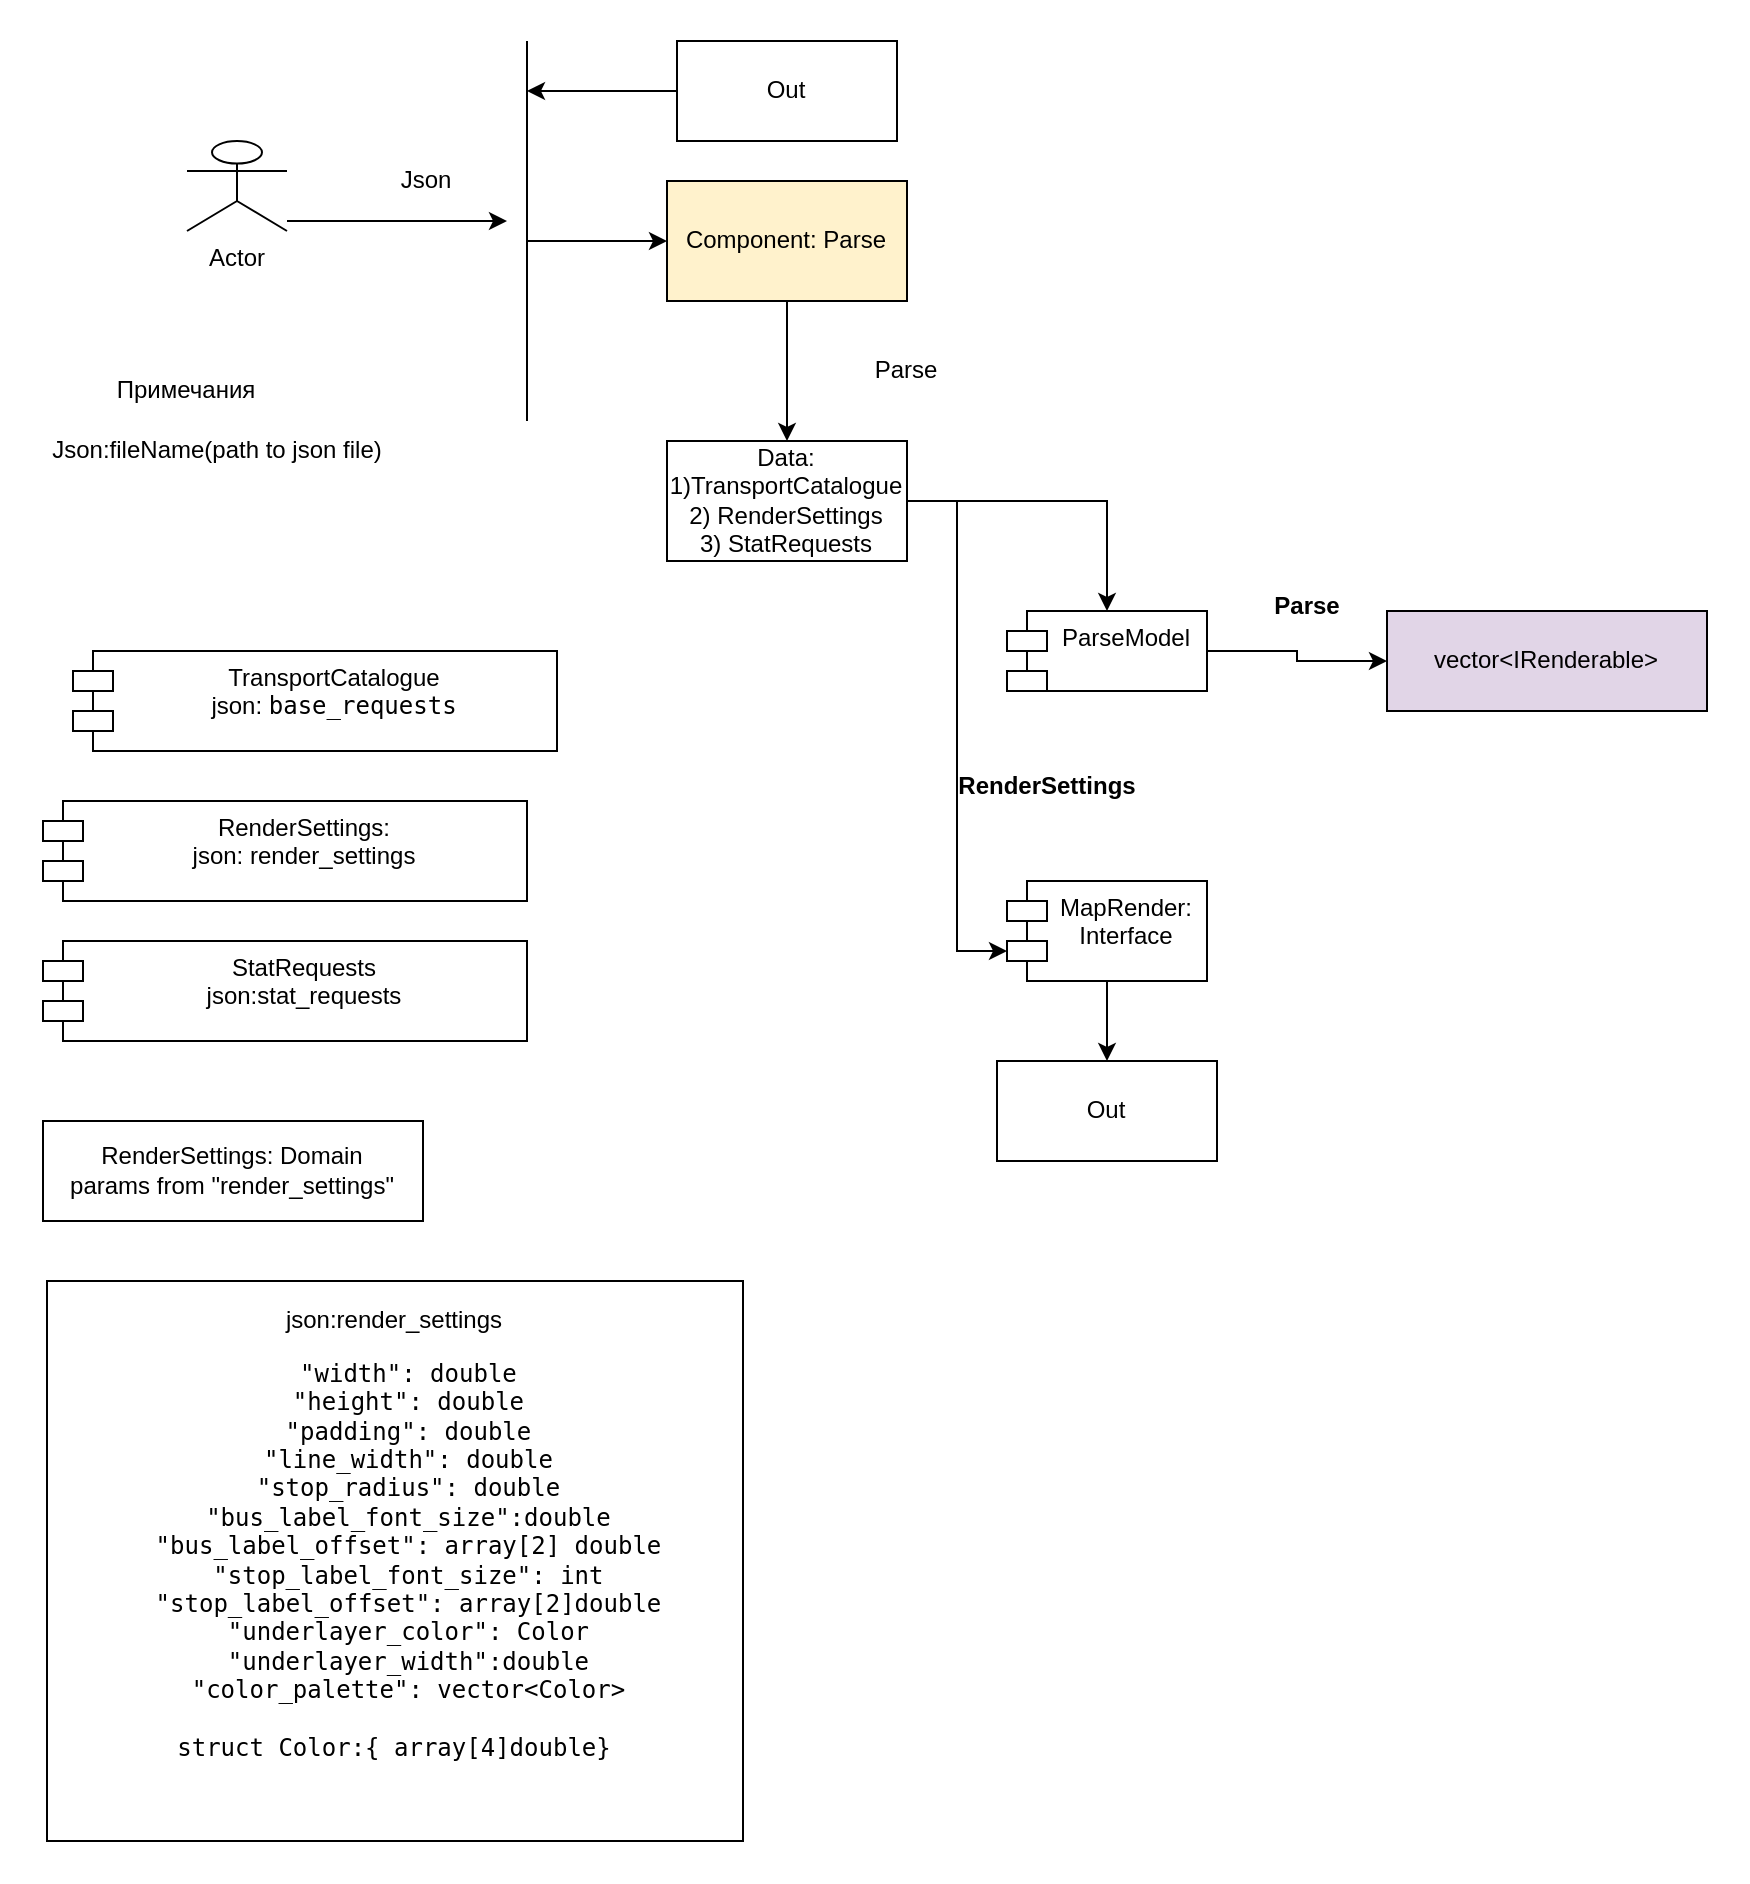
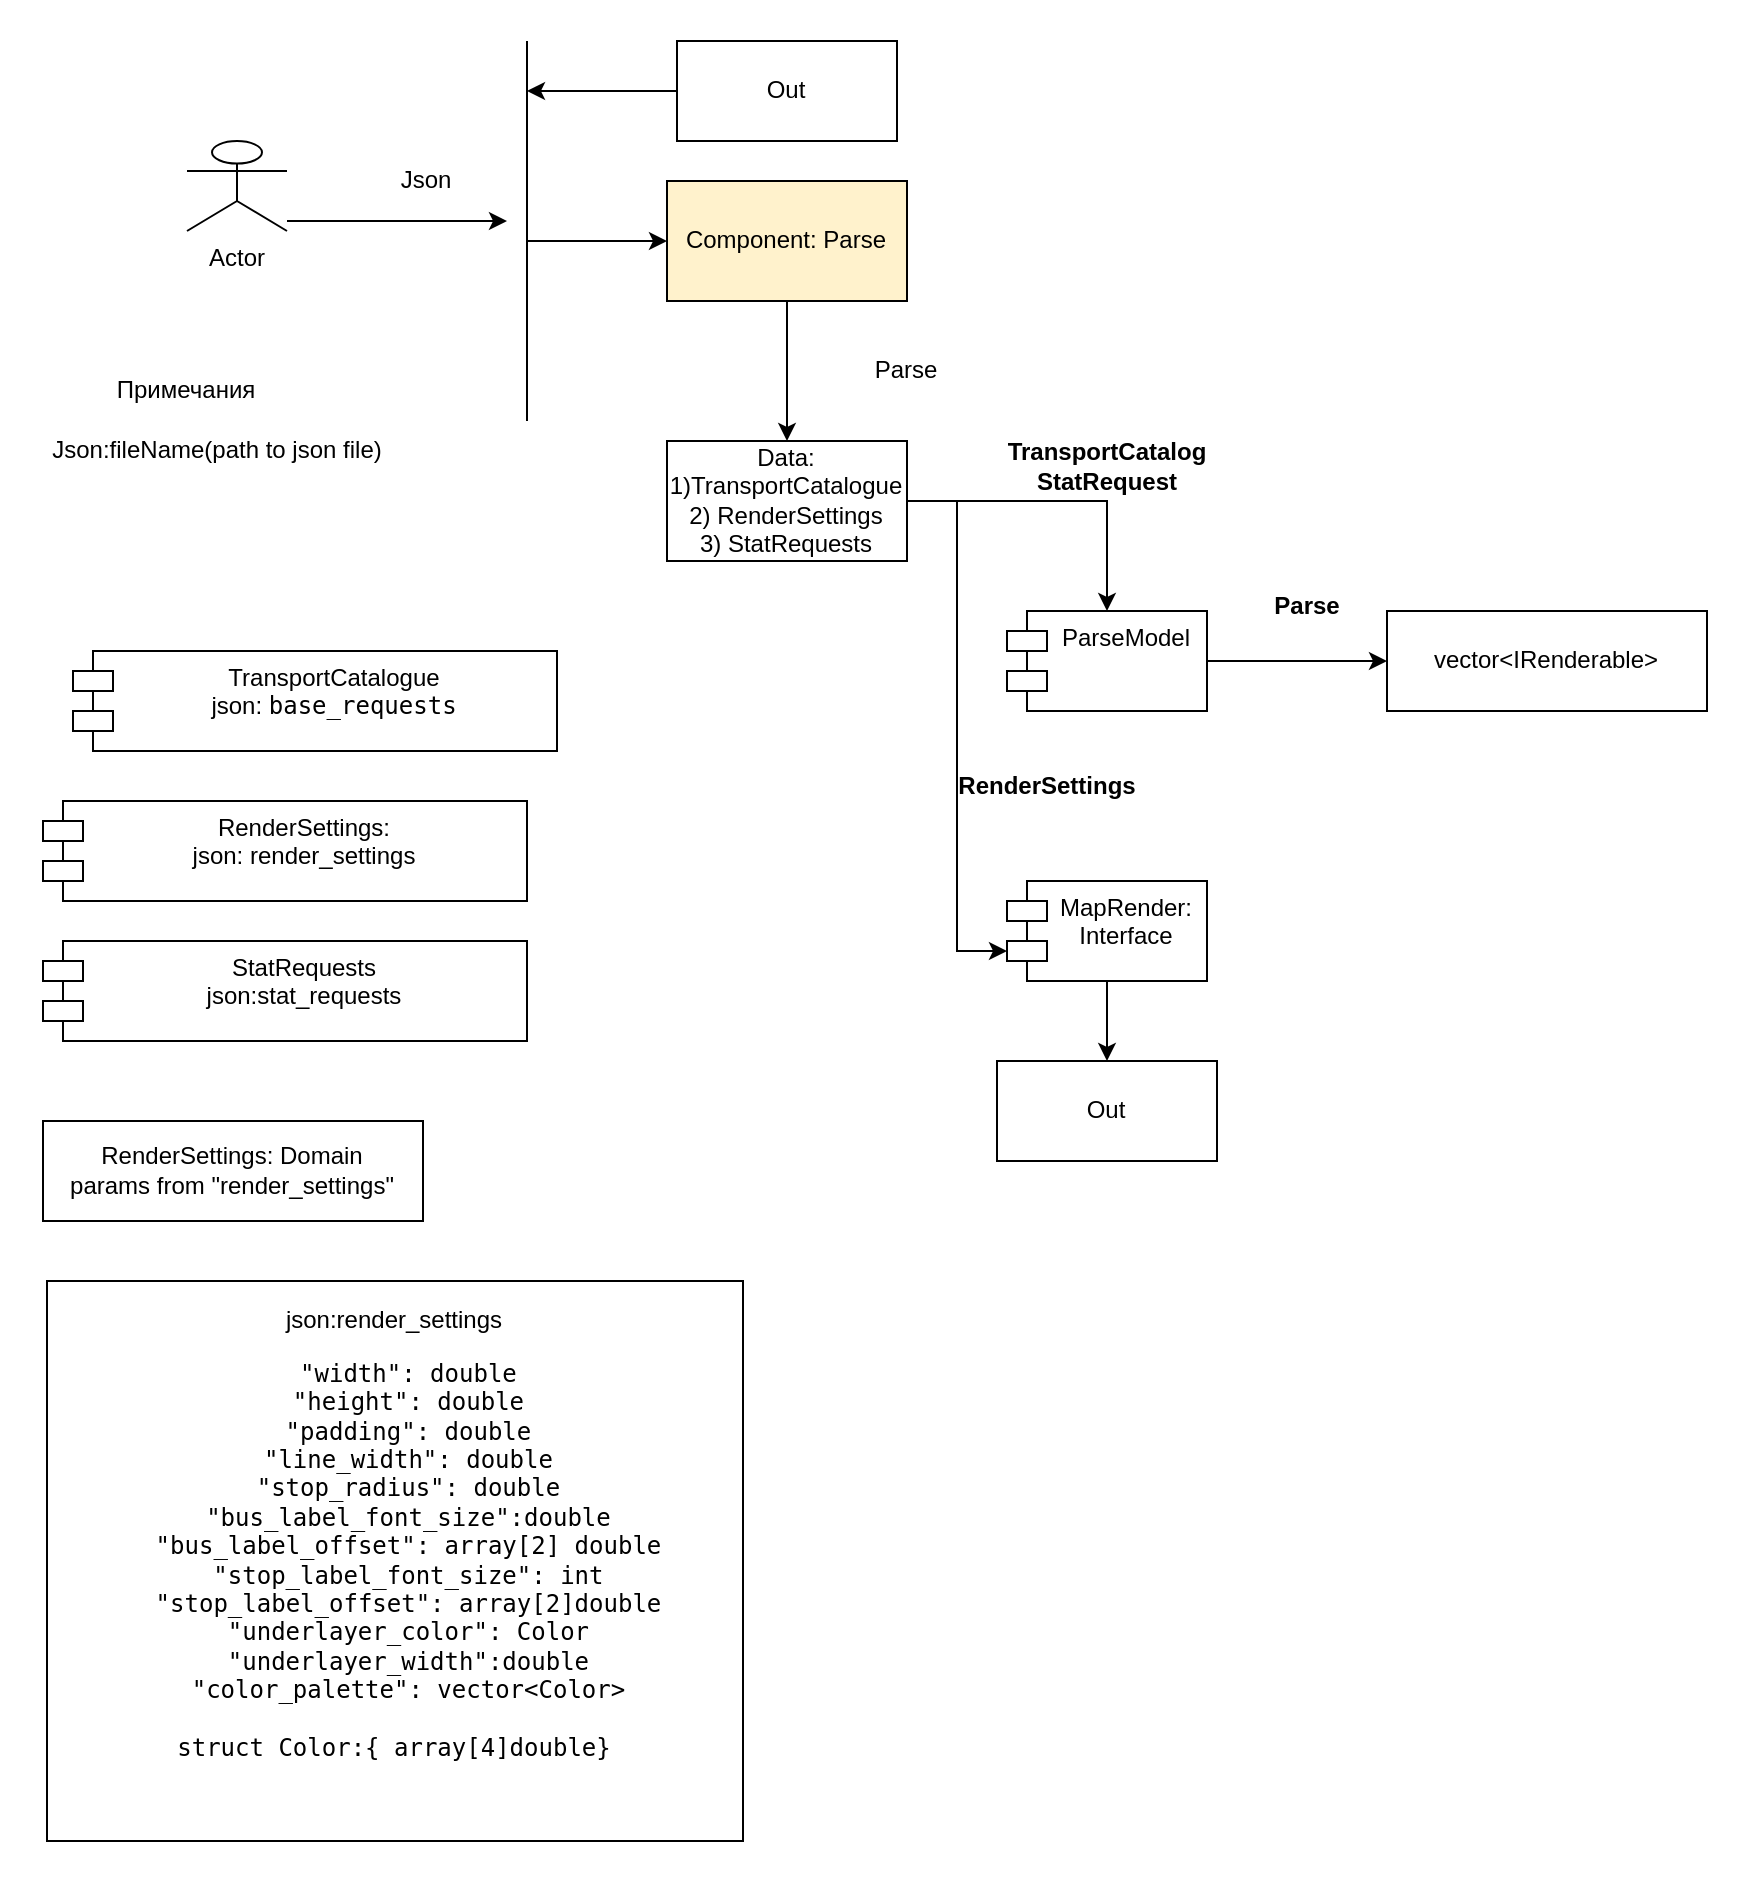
  <mxCell id="0" />
  <mxCell id="1" parent="0" />
  <mxCell id="2" value="Actor" style="shape=umlActor;verticalLabelPosition=bottom;verticalAlign=top;html=1;outlineConnect=0;" vertex="1" parent="1"><mxGeometry x="93" y="70" width="50" height="45" as="geometry" /></mxCell>
  <mxCell id="3" value="" style="endArrow=classic;html=1;rounded=0;" edge="1" parent="1"><mxGeometry width="50" height="50" relative="1" as="geometry"><mxPoint x="143" y="110" as="sourcePoint" /><mxPoint x="253" y="110" as="targetPoint" /></mxGeometry></mxCell>
  <mxCell id="4" value="Json" style="text;html=1;align=center;verticalAlign=middle;whiteSpace=wrap;rounded=0;" vertex="1" parent="1"><mxGeometry x="183" y="75" width="60" height="30" as="geometry" /></mxCell>
  <mxCell id="5" value="Json:fileName(path to json file)" style="text;html=1;align=center;verticalAlign=middle;whiteSpace=wrap;rounded=0;" vertex="1" parent="1"><mxGeometry x="20.5" y="210" width="175" height="30" as="geometry" /></mxCell>
  <mxCell id="6" value="Примечания" style="text;html=1;align=center;verticalAlign=middle;whiteSpace=wrap;rounded=0;" vertex="1" parent="1"><mxGeometry x="63" y="180" width="60" height="30" as="geometry" /></mxCell>
  <mxCell id="7" value="" style="endArrow=none;html=1;rounded=0;" edge="1" parent="1"><mxGeometry width="50" height="50" relative="1" as="geometry"><mxPoint x="263" y="210" as="sourcePoint" /><mxPoint x="263" y="20" as="targetPoint" /></mxGeometry></mxCell>
  <mxCell id="8" style="edgeStyle=orthogonalEdgeStyle;rounded=0;orthogonalLoop=1;jettySize=auto;html=1;entryX=0.5;entryY=0;entryDx=0;entryDy=0;" edge="1" parent="1" source="9" target="12"><mxGeometry relative="1" as="geometry" /></mxCell>
  <mxCell id="9" value="Component: Parse" style="rounded=0;whiteSpace=wrap;html=1;fillColor=#fff2cc;" vertex="1" parent="1"><mxGeometry x="333" y="90" width="120" height="60" as="geometry" /></mxCell>
  <mxCell id="10" value="" style="endArrow=classic;html=1;rounded=0;entryX=0;entryY=0.5;entryDx=0;entryDy=0;" edge="1" parent="1" target="9"><mxGeometry width="50" height="50" relative="1" as="geometry"><mxPoint x="263" y="120" as="sourcePoint" /><mxPoint x="313" y="70" as="targetPoint" /></mxGeometry></mxCell>
  <mxCell id="11" style="edgeStyle=orthogonalEdgeStyle;rounded=0;orthogonalLoop=1;jettySize=auto;html=1;" edge="1" parent="1" source="12" target="21"><mxGeometry relative="1" as="geometry" /></mxCell>
  <mxCell id="12" value="Data:&lt;br&gt;1)TransportCatalogue&lt;br&gt;2) RenderSettings&lt;br&gt;3) StatRequests" style="rounded=0;whiteSpace=wrap;html=1;" vertex="1" parent="1"><mxGeometry x="333" y="220" width="120" height="60" as="geometry" /></mxCell>
  <mxCell id="13" value="TransportCatalogue&lt;br&gt;json: &lt;code class=&quot;code-block__code json&quot;&gt;base_requests&lt;/code&gt;" style="shape=module;align=left;spacingLeft=20;align=center;verticalAlign=top;whiteSpace=wrap;html=1;" vertex="1" parent="1"><mxGeometry x="36" y="325" width="242" height="50" as="geometry" /></mxCell>
  <mxCell id="14" value="&lt;div&gt;RenderSettings:&lt;/div&gt;&lt;div&gt;json: render_settings&lt;br&gt;&lt;/div&gt;" style="shape=module;align=left;spacingLeft=20;align=center;verticalAlign=top;whiteSpace=wrap;html=1;" vertex="1" parent="1"><mxGeometry x="21" y="400" width="242" height="50" as="geometry" /></mxCell>
  <mxCell id="15" value="StatRequests&lt;br&gt;json:stat_requests" style="shape=module;align=left;spacingLeft=20;align=center;verticalAlign=top;whiteSpace=wrap;html=1;" vertex="1" parent="1"><mxGeometry x="21" y="470" width="242" height="50" as="geometry" /></mxCell>
  <mxCell id="16" value="" style="ellipse;whiteSpace=wrap;html=1;align=center;aspect=fixed;fillColor=none;strokeColor=none;resizable=0;perimeter=centerPerimeter;rotatable=0;allowArrows=0;points=[];outlineConnect=1;" vertex="1" parent="1"><mxGeometry x="313" y="345" width="10" height="10" as="geometry" /></mxCell>
  <mxCell id="17" value="RenderSettings: Domain&lt;br&gt;params from &quot;render_settings&quot;" style="html=1;whiteSpace=wrap;" vertex="1" parent="1"><mxGeometry x="21" y="560" width="190" height="50" as="geometry" /></mxCell>
  <mxCell id="18" value="json:render_settings&lt;br&gt;&lt;pre class=&quot;code-block__code-wrapper&quot;&gt;&lt;code class=&quot;code-block__code json&quot;&gt;  &quot;width&quot;: double&lt;br&gt;  &quot;height&quot;: double&lt;br&gt;  &quot;padding&quot;: double&lt;br&gt;  &quot;line_width&quot;: double&lt;br&gt;  &quot;stop_radius&quot;: double&lt;br&gt;  &quot;bus_label_font_size&quot;:double&lt;br&gt;  &quot;bus_label_offset&quot;: array[2] double&lt;br&gt;  &quot;stop_label_font_size&quot;: int&lt;br&gt;  &quot;stop_label_offset&quot;: array[2]double&lt;br&gt;  &quot;underlayer_color&quot;: Color&lt;br&gt;  &quot;underlayer_width&quot;:double&lt;br&gt;  &quot;color_palette&quot;: vector&amp;lt;Color&amp;gt;&lt;br&gt;&lt;br&gt;struct Color:{ array[4]double}&lt;br&gt; &lt;/code&gt;&lt;/pre&gt;" style="html=1;whiteSpace=wrap;" vertex="1" parent="1"><mxGeometry x="23" y="640" width="348" height="280" as="geometry" /></mxCell>
  <mxCell id="19" value="Parse" style="text;html=1;align=center;verticalAlign=middle;whiteSpace=wrap;rounded=0;" vertex="1" parent="1"><mxGeometry x="423" y="170" width="60" height="30" as="geometry" /></mxCell>
  <mxCell id="20" style="edgeStyle=orthogonalEdgeStyle;rounded=0;orthogonalLoop=1;jettySize=auto;html=1;" edge="1" parent="1" source="21" target="23"><mxGeometry relative="1" as="geometry" /></mxCell>
- <mxCell id="21" value="ParseModel" style="shape=module;align=left;spacingLeft=20;align=center;verticalAlign=top;whiteSpace=wrap;html=1;" vertex="1" parent="1"><mxGeometry x="503" y="305" width="100" height="40" as="geometry" /></mxCell>
- <mxCell id="23" value="vector&amp;lt;IRenderable&amp;gt;" style="html=1;whiteSpace=wrap;fillColor=#e1d5e7;" vertex="1" parent="1"><mxGeometry x="693" y="305" width="160" height="50" as="geometry" /></mxCell>
+ <mxCell id="21" value="ParseModel" style="shape=module;align=left;spacingLeft=20;align=center;verticalAlign=top;whiteSpace=wrap;html=1;" vertex="1" parent="1"><mxGeometry x="503" y="305" width="100" height="50" as="geometry" /></mxCell>
+ <mxCell id="22" value="TransportCatalog&lt;br&gt;StatRequest" style="text;align=center;fontStyle=1;verticalAlign=middle;spacingLeft=3;spacingRight=3;strokeColor=none;rotatable=0;points=[[0,0.5],[1,0.5]];portConstraint=eastwest;html=1;" vertex="1" parent="1"><mxGeometry x="513" y="220" width="80" height="26" as="geometry" /></mxCell>
+ <mxCell id="23" value="vector&amp;lt;IRenderable&amp;gt;" style="html=1;whiteSpace=wrap;" vertex="1" parent="1"><mxGeometry x="693" y="305" width="160" height="50" as="geometry" /></mxCell>
  <mxCell id="24" value="Parse" style="text;align=center;fontStyle=1;verticalAlign=middle;spacingLeft=3;spacingRight=3;strokeColor=none;rotatable=0;points=[[0,0.5],[1,0.5]];portConstraint=eastwest;html=1;" vertex="1" parent="1"><mxGeometry x="613" y="290" width="80" height="26" as="geometry" /></mxCell>
  <mxCell id="25" style="edgeStyle=orthogonalEdgeStyle;rounded=0;orthogonalLoop=1;jettySize=auto;html=1;entryX=0.5;entryY=0;entryDx=0;entryDy=0;" edge="1" parent="1" source="26" target="29"><mxGeometry relative="1" as="geometry" /></mxCell>
  <mxCell id="26" value="MapRender: Interface" style="shape=module;align=left;spacingLeft=20;align=center;verticalAlign=top;whiteSpace=wrap;html=1;" vertex="1" parent="1"><mxGeometry x="503" y="440" width="100" height="50" as="geometry" /></mxCell>
  <mxCell id="27" style="edgeStyle=orthogonalEdgeStyle;rounded=0;orthogonalLoop=1;jettySize=auto;html=1;entryX=0;entryY=0;entryDx=0;entryDy=35;entryPerimeter=0;" edge="1" parent="1" source="12" target="26"><mxGeometry relative="1" as="geometry" /></mxCell>
  <mxCell id="28" value="RenderSettings" style="text;align=center;fontStyle=1;verticalAlign=middle;spacingLeft=3;spacingRight=3;strokeColor=none;rotatable=0;points=[[0,0.5],[1,0.5]];portConstraint=eastwest;html=1;" vertex="1" parent="1"><mxGeometry x="483" y="380" width="80" height="26" as="geometry" /></mxCell>
  <mxCell id="29" value="Out" style="html=1;whiteSpace=wrap;" vertex="1" parent="1"><mxGeometry x="498" y="530" width="110" height="50" as="geometry" /></mxCell>
  <mxCell id="30" style="edgeStyle=orthogonalEdgeStyle;rounded=0;orthogonalLoop=1;jettySize=auto;html=1;" edge="1" parent="1" source="31"><mxGeometry relative="1" as="geometry"><mxPoint x="263" y="45" as="targetPoint" /></mxGeometry></mxCell>
  <mxCell id="31" value="Out" style="html=1;whiteSpace=wrap;" vertex="1" parent="1"><mxGeometry x="338" y="20" width="110" height="50" as="geometry" /></mxCell>
